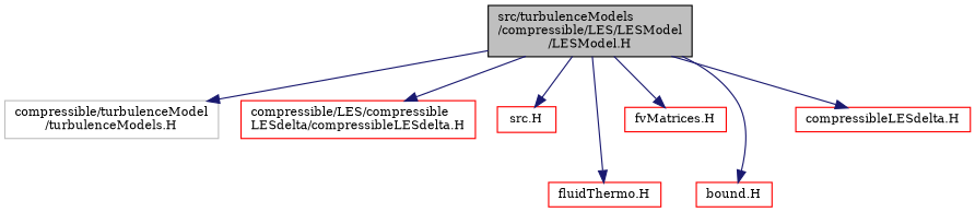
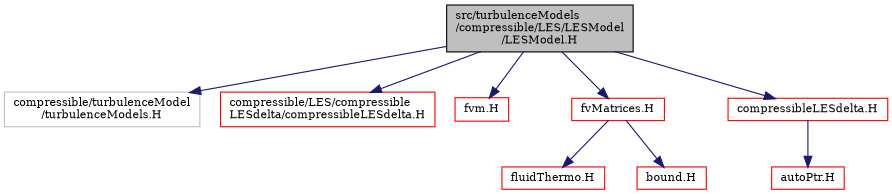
  digraph {
    fontname="DejaVu Serif"
    node [color=red fontname="DejaVu Serif" fontsize=10 shape=record]
    edge [color=midnightblue fontname="DejaVu Serif" fontsize=10 labelfontname=FreeSans labelfontsize=10 style=solid]
    n1 [color=black fillcolor=grey75 fontcolor=black height=0.2 label="src/turbulenceModels\l/compressible/LES/LESModel\l/LESModel.H" style=filled width=0.4]
    n2 [color=grey75 height=0.2 label="compressible/turbulenceModel\l/turbulenceModels.H" width=0.4]
    n3 [height=0.2 label="compressible/LES/compressible\lLESdelta/compressibleLESdelta.H" width=0.4]
-   n4 [height=0.2 label="src.H" width=0.4]
+   n4 [height=0.2 label="fvm.H" width=0.4]
    n5 [height=0.2 label="fvMatrices.H" width=0.4]
    n6 [height=0.2 label="fluidThermo.H" width=0.4]
    n7 [height=0.2 label="bound.H" width=0.4]
    n8 [height=0.2 label="compressibleLESdelta.H" width=0.4]
+   n9 [height=0.2 label="autoPtr.H" width=0.4]
    n1 -> n2
    n1 -> n3
    n1 -> n4
    n1 -> n5
-   n1 -> n6
-   n1 -> n7
+   n5 -> n6
+   n5 -> n7
    n1 -> n8
+   n8 -> n9
  }
